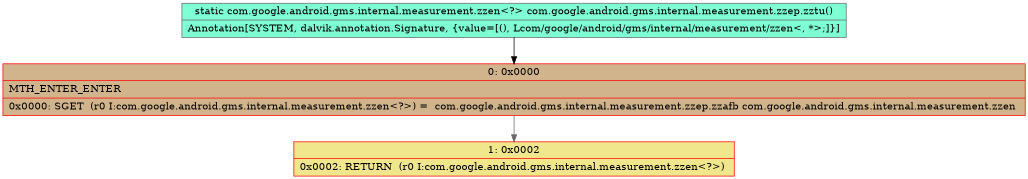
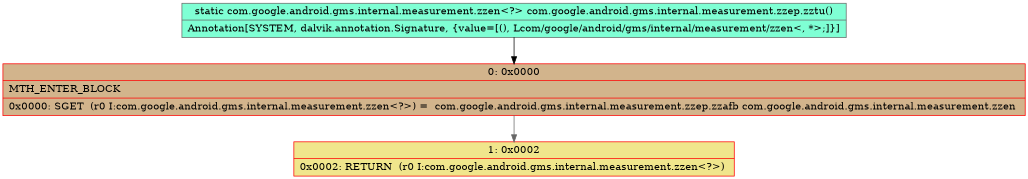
  digraph {
    node [shape=record style=filled color=red]
-   n1 [label="{0\:\ 0x0000|MTH_ENTER_ENTER\l|0x0000: SGET  (r0 I:com.google.android.gms.internal.measurement.zzen\<?\>) =  com.google.android.gms.internal.measurement.zzep.zzafb com.google.android.gms.internal.measurement.zzen \l}" fillcolor=tan]
+   n1 [label="{0\:\ 0x0000|MTH_ENTER_BLOCK\l|0x0000: SGET  (r0 I:com.google.android.gms.internal.measurement.zzen\<?\>) =  com.google.android.gms.internal.measurement.zzep.zzafb com.google.android.gms.internal.measurement.zzen \l}" fillcolor=tan]
    n2 [label="{1\:\ 0x0002|0x0002: RETURN  (r0 I:com.google.android.gms.internal.measurement.zzen\<?\>) \l}" fillcolor=khaki]
    n3 [label="{static com.google.android.gms.internal.measurement.zzen\<?\> com.google.android.gms.internal.measurement.zzep.zztu()  | Annotation[SYSTEM, dalvik.annotation.Signature, \{value=[(), Lcom\/google\/android\/gms\/internal\/measurement\/zzen\<, *\>;]\}]\l}" fillcolor=aquamarine color=gray40]
    n1 -> n2 [color=gray40]
    n3 -> n1 [color=black]
  }
